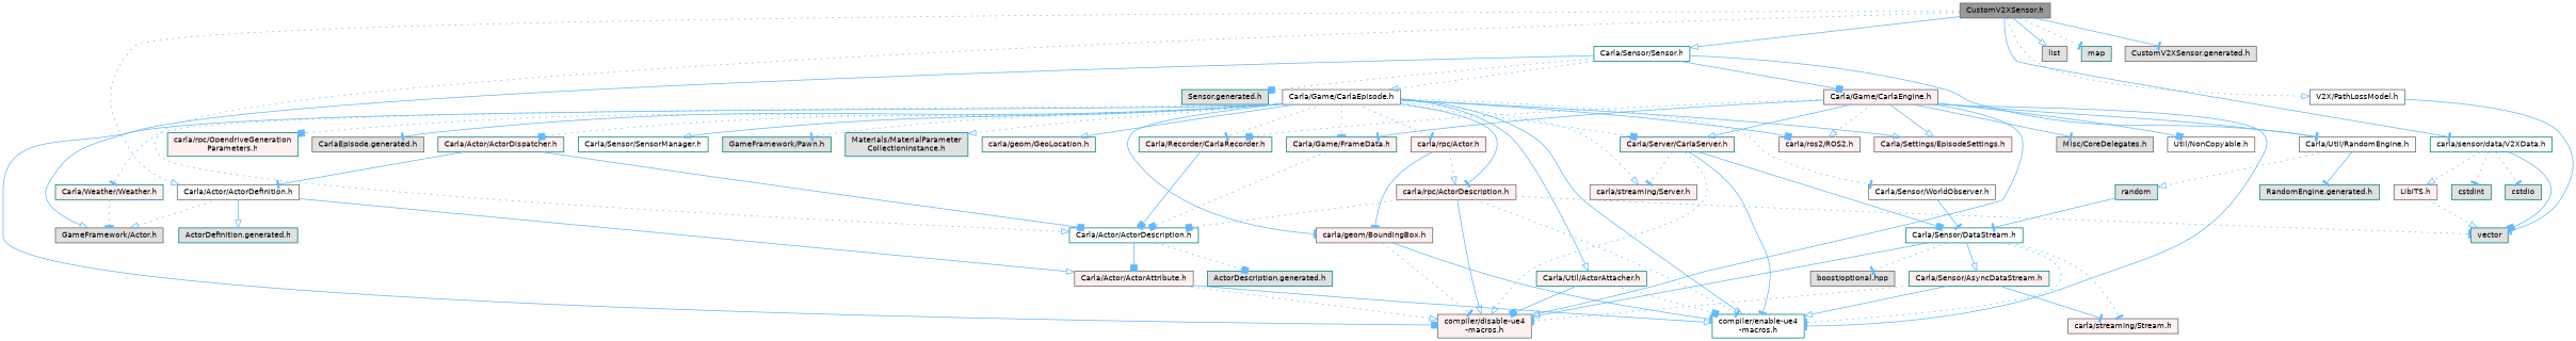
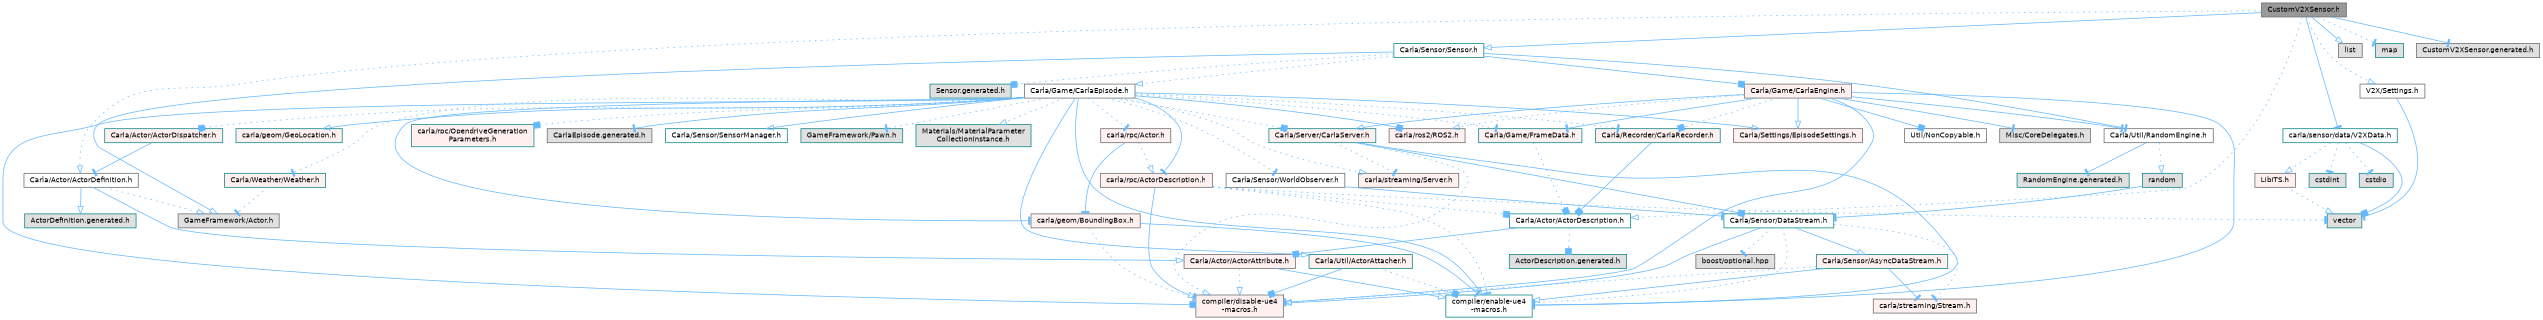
  digraph {
    node [color=teal fillcolor="#FFF0F0" fontname=Helvetica fontsize=10 shape=box style=filled]
    edge [arrowhead=tee color=steelblue1 fontname=Helvetica fontsize=10 labelfontname=Helvetica labelfontsize=10 style=solid]
    n1 [color=gray40 fillcolor=grey60 fontcolor=black height=0.2 label="CustomV2XSensor.h" width=0.4]
    n2 [fillcolor=white height=0.2 label="Carla/Sensor/Sensor.h" width=0.4]
    n3 [color=gray40 fillcolor=white height=0.2 label="Carla/Actor/ActorDefinition.h" width=0.4]
    n4 [fillcolor=white height=0.2 label="Carla/Actor/ActorDescription.h" width=0.4]
    n5 [fillcolor=white height=0.2 label="carla/sensor/data/V2XData.h" width=0.4]
-   n6 [color=gray40 fillcolor=white height=0.2 label="V2X/PathLossModel.h" width=0.4]
+   n6 [color=gray40 fillcolor=white height=0.2 label="V2X/Settings.h" width=0.4]
    n7 [color=gray40 fillcolor="#E0E0E0" height=0.2 label=list width=0.4]
    n8 [fillcolor="#E0E0E0" height=0.2 label=map width=0.4]
    n9 [color=gray40 fillcolor="#E0E0E0" height=0.2 label="CustomV2XSensor.generated.h" width=0.4]
    n10 [color=gray40 fillcolor=white height=0.2 label="Carla/Game/CarlaEpisode.h" width=0.4]
    n11 [color=gray40 fillcolor="#E0E0E0" height=0.2 label="GameFramework/Actor.h" width=0.4]
    n12 [color=gray40 fillcolor=white height=0.2 label="Carla/Util/RandomEngine.h" width=0.4]
    n13 [color=gray40 height=0.2 label="Carla/Game/CarlaEngine.h" width=0.4]
    n14 [fillcolor="#E0E0E0" height=0.2 label="Sensor.generated.h" width=0.4]
    n15 [color=gray40 height=0.2 label="Carla/Actor/ActorAttribute.h" width=0.4]
    n16 [fillcolor="#E0E0E0" height=0.2 label="ActorDefinition.generated.h" width=0.4]
    n17 [fillcolor="#E0E0E0" height=0.2 label="ActorDescription.generated.h" width=0.4]
    n18 [fillcolor="#E0E0E0" height=0.2 label=vector width=0.4]
    n19 [fillcolor="#E0E0E0" height=0.2 label=cstdint width=0.4]
    n20 [fillcolor="#E0E0E0" height=0.2 label=cstdio width=0.4]
    n21 [color=gray40 height=0.2 label="LibITS.h" width=0.4]
    n22 [height=0.2 label="Carla/Actor/ActorDispatcher.h" width=0.4]
    n23 [color=gray40 height=0.2 label="compiler/disable-ue4\l-macros.h" width=0.4]
    n24 [fillcolor=white height=0.2 label="compiler/enable-ue4\l-macros.h" width=0.4]
    n25 [height=0.2 label="Carla/Recorder/CarlaRecorder.h" width=0.4]
    n26 [color=gray40 fillcolor=white height=0.2 label="Carla/Sensor/WorldObserver.h" width=0.4]
    n27 [height=0.2 label="Carla/Server/CarlaServer.h" width=0.4]
    n28 [color=gray40 height=0.2 label="carla/streaming/Server.h" width=0.4]
    n29 [color=gray40 height=0.2 label="Carla/Settings/EpisodeSettings.h" width=0.4]
    n30 [height=0.2 label="Carla/Util/ActorAttacher.h" width=0.4]
    n31 [height=0.2 label="Carla/Weather/Weather.h" width=0.4]
    n32 [height=0.2 label="Carla/Game/FrameData.h" width=0.4]
    n33 [fillcolor=white height=0.2 label="Carla/Sensor/SensorManager.h" width=0.4]
    n34 [fillcolor="#E0E0E0" height=0.2 label="GameFramework/Pawn.h" width=0.4]
    n35 [fillcolor="#E0E0E0" height=0.2 label="Materials/MaterialParameter\lCollectionInstance.h" width=0.4]
    n36 [color=gray40 height=0.2 label="carla/geom/BoundingBox.h" width=0.4]
    n37 [height=0.2 label="carla/geom/GeoLocation.h" width=0.4]
    n38 [color=gray40 height=0.2 label="carla/ros2/ROS2.h" width=0.4]
    n39 [color=gray40 height=0.2 label="carla/rpc/Actor.h" width=0.4]
    n40 [color=gray40 height=0.2 label="carla/rpc/ActorDescription.h" width=0.4]
    n41 [height=0.2 label="carla/rpc/OpendriveGeneration\lParameters.h" width=0.4]
    n42 [color=gray40 fillcolor="#E0E0E0" height=0.2 label="CarlaEpisode.generated.h" width=0.4]
    n43 [fillcolor=white height=0.2 label="Carla/Sensor/DataStream.h" width=0.4]
    n44 [height=0.2 label="Carla/Sensor/AsyncDataStream.h" width=0.4]
    n45 [color=gray40 height=0.2 label="carla/streaming/Stream.h" width=0.4]
    n46 [color=gray40 fillcolor="#E0E0E0" height=0.2 label="boost/optional.hpp" width=0.4]
    n47 [fillcolor="#E0E0E0" height=0.2 label=random width=0.4]
    n48 [fillcolor="#E0E0E0" height=0.2 label="RandomEngine.generated.h" width=0.4]
    n49 [color=gray40 fillcolor=white height=0.2 label="Util/NonCopyable.h" width=0.4]
    n50 [color=gray40 fillcolor="#E0E0E0" height=0.2 label="Misc/CoreDelegates.h" width=0.4]
    n1 -> n2 [arrowhead=onormal]
    n1 -> n3 [arrowhead=onormal style=dotted]
    n1 -> n4 [arrowhead=onormal style=dotted]
    n1 -> n5
    n1 -> n6 [arrowhead=onormal style=dotted]
    n1 -> n7 [arrowhead=onormal]
    n1 -> n8 [style=dotted]
    n1 -> n9
    n2 -> n10 [arrowhead=onormal style=dotted]
    n2 -> n11 [arrowhead=onormal]
    n2 -> n12
    n2 -> n13 [arrowhead=box]
    n2 -> n14 [arrowhead=box style=dotted]
    n3 -> n11 [arrowhead=onormal style=dotted]
    n3 -> n15 [arrowhead=onormal]
    n3 -> n16 [arrowhead=onormal]
    n4 -> n15 [arrowhead=box]
    n4 -> n17 [arrowhead=box style=dotted]
    n5 -> n18 [arrowhead=box]
    n5 -> n19 [style=dotted]
    n5 -> n20 [style=dotted]
    n5 -> n21 [arrowhead=onormal style=dotted]
    n6 -> n18
    n10 -> n22 [arrowhead=box style=dotted]
    n10 -> n23 [arrowhead=box]
    n10 -> n24 [arrowhead=onormal]
    n10 -> n25 [style=dotted]
    n10 -> n26 [style=dotted]
    n10 -> n27 [arrowhead=box style=dotted]
    n10 -> n28 [arrowhead=onormal style=dotted]
    n10 -> n29 [arrowhead=onormal]
    n10 -> n30 [arrowhead=onormal]
    n10 -> n31 [style=dotted]
    n10 -> n32 [style=dotted]
    n10 -> n33 [arrowhead=onormal]
    n10 -> n34 [style=dotted]
    n10 -> n35 [arrowhead=onormal style=dotted]
    n10 -> n36
    n10 -> n37 [arrowhead=onormal]
    n10 -> n38 [arrowhead=box]
    n10 -> n39 [style=dotted]
    n10 -> n40
    n10 -> n41 [arrowhead=box style=dotted]
    n10 -> n42
    n12 -> n47 [arrowhead=onormal style=dotted]
    n12 -> n48
    n13 -> n12
    n13 -> n23 [arrowhead=onormal]
    n13 -> n24
    n13 -> n25 [arrowhead=box style=dotted]
    n13 -> n27 [arrowhead=onormal]
    n13 -> n29 [arrowhead=onormal]
    n13 -> n32
    n13 -> n38 [arrowhead=onormal style=dotted]
    n13 -> n49 [arrowhead=box]
    n13 -> n50
    n15 -> n23 [arrowhead=onormal style=dotted]
    n15 -> n24 [arrowhead=onormal]
    n21 -> n18 [arrowhead=onormal style=dotted]
    n22 -> n3
-   n22 -> n4 [arrowhead=box]
    n25 -> n4 [arrowhead=box]
    n26 -> n43
    n27 -> n23 [arrowhead=onormal style=dotted]
    n27 -> n24
    n27 -> n28 [style=dotted]
    n27 -> n43 [arrowhead=box]
    n30 -> n23 [arrowhead=box]
    n30 -> n24 [arrowhead=box style=dotted]
    n31 -> n11 [style=dotted]
    n32 -> n4 [arrowhead=box style=dotted]
    n36 -> n23 [style=dotted]
    n36 -> n24
    n39 -> n36
    n39 -> n40 [arrowhead=onormal style=dotted]
    n40 -> n4 [arrowhead=box style=dotted]
    n40 -> n18 [style=dotted]
    n40 -> n23 [arrowhead=onormal]
    n40 -> n24 [style=dotted]
    n43 -> n23 [arrowhead=onormal]
    n43 -> n24 [style=dotted]
    n43 -> n44 [arrowhead=onormal]
    n43 -> n45 [style=dotted]
    n43 -> n46 [style=dotted]
    n44 -> n23 [style=dotted]
    n44 -> n24 [arrowhead=onormal]
    n44 -> n45
    n47 -> n43
  }
